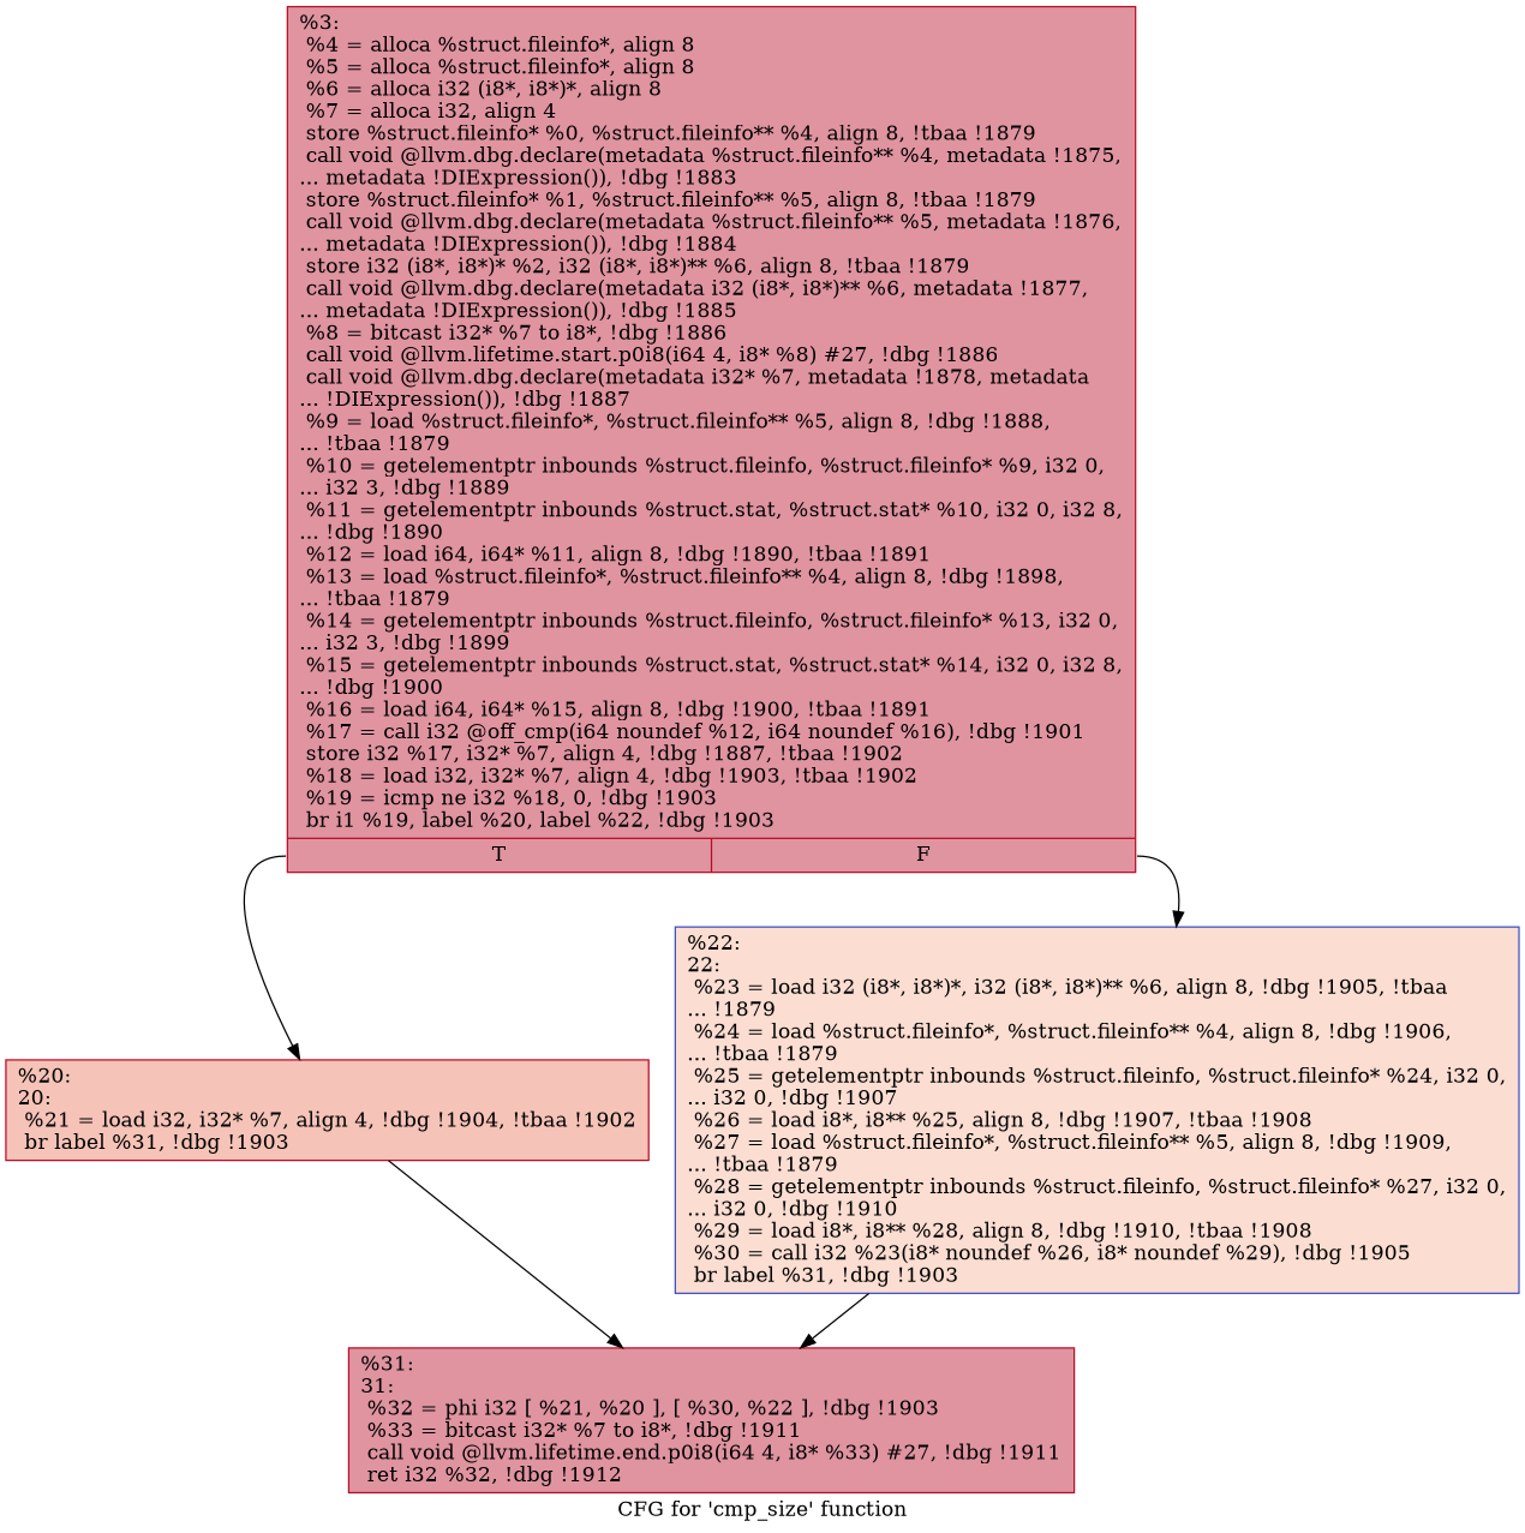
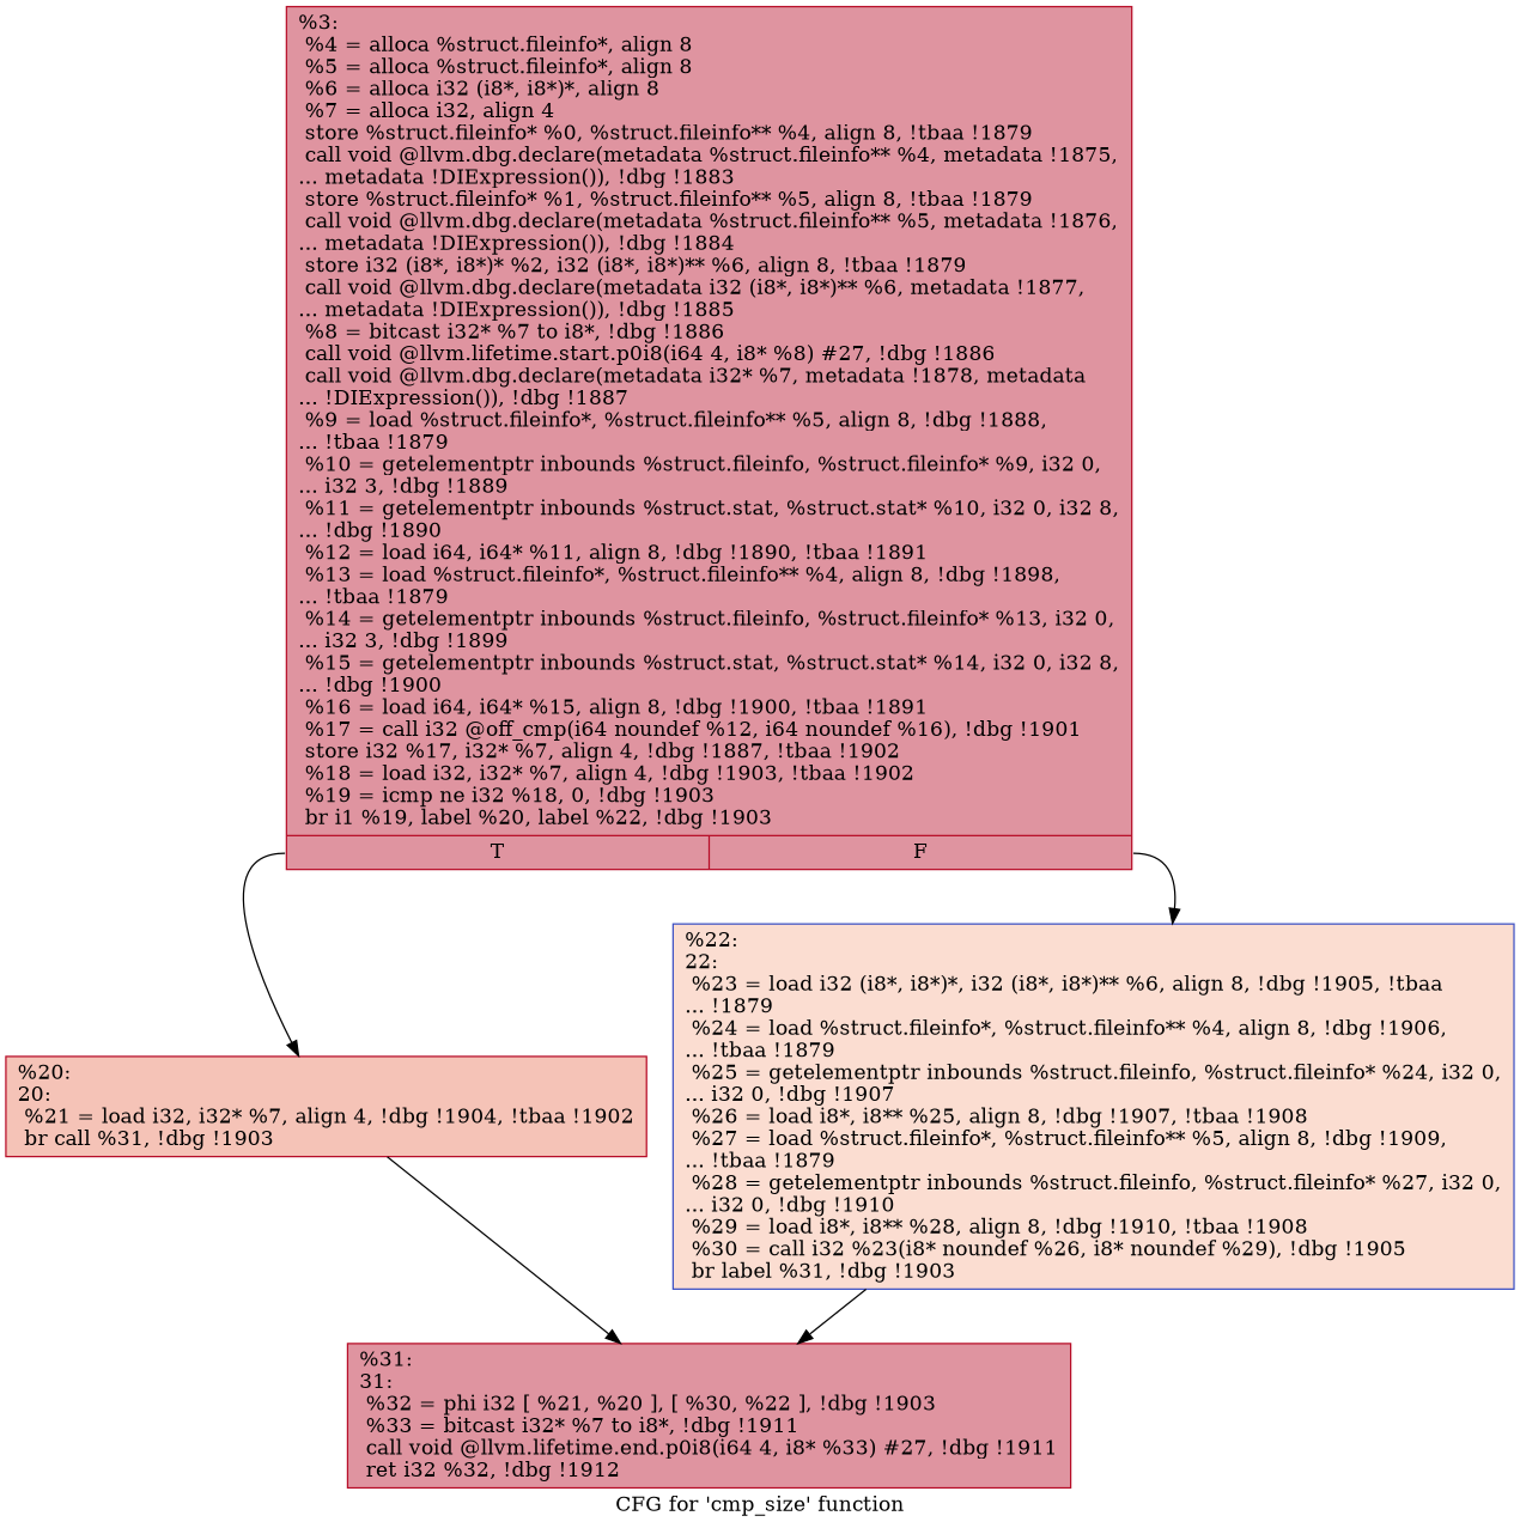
  digraph {
    label="CFG for 'cmp_size' function"
    node [color="#b70d28ff" fillcolor="#b70d2870" shape=record style=filled]
    n1 [label="{%3:\l  %4 = alloca %struct.fileinfo*, align 8\l  %5 = alloca %struct.fileinfo*, align 8\l  %6 = alloca i32 (i8*, i8*)*, align 8\l  %7 = alloca i32, align 4\l  store %struct.fileinfo* %0, %struct.fileinfo** %4, align 8, !tbaa !1879\l  call void @llvm.dbg.declare(metadata %struct.fileinfo** %4, metadata !1875,\l... metadata !DIExpression()), !dbg !1883\l  store %struct.fileinfo* %1, %struct.fileinfo** %5, align 8, !tbaa !1879\l  call void @llvm.dbg.declare(metadata %struct.fileinfo** %5, metadata !1876,\l... metadata !DIExpression()), !dbg !1884\l  store i32 (i8*, i8*)* %2, i32 (i8*, i8*)** %6, align 8, !tbaa !1879\l  call void @llvm.dbg.declare(metadata i32 (i8*, i8*)** %6, metadata !1877,\l... metadata !DIExpression()), !dbg !1885\l  %8 = bitcast i32* %7 to i8*, !dbg !1886\l  call void @llvm.lifetime.start.p0i8(i64 4, i8* %8) #27, !dbg !1886\l  call void @llvm.dbg.declare(metadata i32* %7, metadata !1878, metadata\l... !DIExpression()), !dbg !1887\l  %9 = load %struct.fileinfo*, %struct.fileinfo** %5, align 8, !dbg !1888,\l... !tbaa !1879\l  %10 = getelementptr inbounds %struct.fileinfo, %struct.fileinfo* %9, i32 0,\l... i32 3, !dbg !1889\l  %11 = getelementptr inbounds %struct.stat, %struct.stat* %10, i32 0, i32 8,\l... !dbg !1890\l  %12 = load i64, i64* %11, align 8, !dbg !1890, !tbaa !1891\l  %13 = load %struct.fileinfo*, %struct.fileinfo** %4, align 8, !dbg !1898,\l... !tbaa !1879\l  %14 = getelementptr inbounds %struct.fileinfo, %struct.fileinfo* %13, i32 0,\l... i32 3, !dbg !1899\l  %15 = getelementptr inbounds %struct.stat, %struct.stat* %14, i32 0, i32 8,\l... !dbg !1900\l  %16 = load i64, i64* %15, align 8, !dbg !1900, !tbaa !1891\l  %17 = call i32 @off_cmp(i64 noundef %12, i64 noundef %16), !dbg !1901\l  store i32 %17, i32* %7, align 4, !dbg !1887, !tbaa !1902\l  %18 = load i32, i32* %7, align 4, !dbg !1903, !tbaa !1902\l  %19 = icmp ne i32 %18, 0, !dbg !1903\l  br i1 %19, label %20, label %22, !dbg !1903\l|{<s0>T|<s1>F}}"]
-   n2 [fillcolor="#e8765c70" label="{%20:\l20:                                               \l  %21 = load i32, i32* %7, align 4, !dbg !1904, !tbaa !1902\l  br label %31, !dbg !1903\l}"]
+   n2 [fillcolor="#e8765c70" label="{%20:\l20:                                               \l  %21 = load i32, i32* %7, align 4, !dbg !1904, !tbaa !1902\l  br call %31, !dbg !1903\l}"]
    n3 [color="#3d50c3ff" fillcolor="#f7b39670" label="{%22:\l22:                                               \l  %23 = load i32 (i8*, i8*)*, i32 (i8*, i8*)** %6, align 8, !dbg !1905, !tbaa\l... !1879\l  %24 = load %struct.fileinfo*, %struct.fileinfo** %4, align 8, !dbg !1906,\l... !tbaa !1879\l  %25 = getelementptr inbounds %struct.fileinfo, %struct.fileinfo* %24, i32 0,\l... i32 0, !dbg !1907\l  %26 = load i8*, i8** %25, align 8, !dbg !1907, !tbaa !1908\l  %27 = load %struct.fileinfo*, %struct.fileinfo** %5, align 8, !dbg !1909,\l... !tbaa !1879\l  %28 = getelementptr inbounds %struct.fileinfo, %struct.fileinfo* %27, i32 0,\l... i32 0, !dbg !1910\l  %29 = load i8*, i8** %28, align 8, !dbg !1910, !tbaa !1908\l  %30 = call i32 %23(i8* noundef %26, i8* noundef %29), !dbg !1905\l  br label %31, !dbg !1903\l}"]
    n4 [label="{%31:\l31:                                               \l  %32 = phi i32 [ %21, %20 ], [ %30, %22 ], !dbg !1903\l  %33 = bitcast i32* %7 to i8*, !dbg !1911\l  call void @llvm.lifetime.end.p0i8(i64 4, i8* %33) #27, !dbg !1911\l  ret i32 %32, !dbg !1912\l}"]
    n1 -> n2 [tailport=s0]
    n1 -> n3 [tailport=s1]
    n2 -> n4
    n3 -> n4
  }
